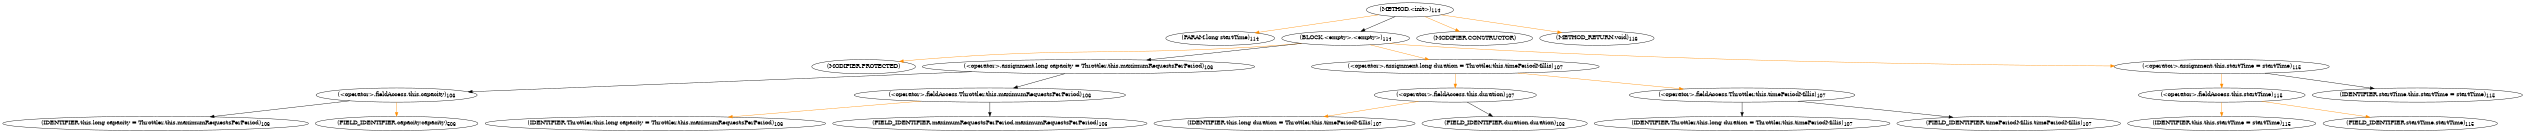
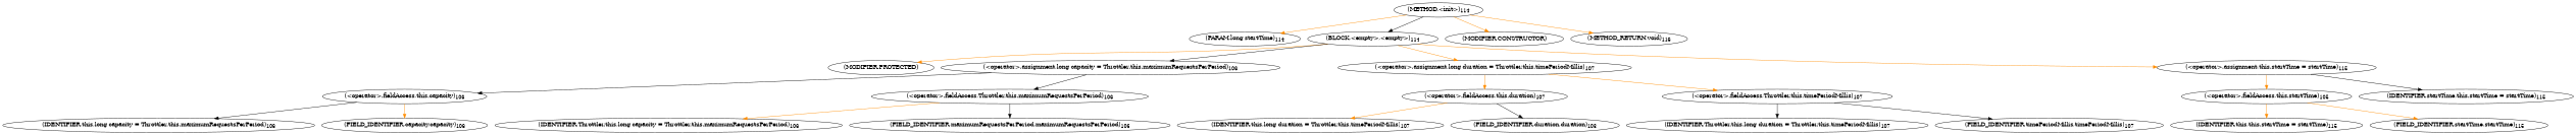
  digraph {
    edge [color=darkorange]
    n1 [label=<(METHOD,&lt;init&gt;)<SUB>114</SUB>>]
    n2 [label=<(PARAM,long startTime)<SUB>114</SUB>>]
    n3 [label=<(BLOCK,&lt;empty&gt;,&lt;empty&gt;)<SUB>114</SUB>>]
    n4 [label=<(MODIFIER,CONSTRUCTOR)>]
    n5 [label=<(METHOD_RETURN,void)<SUB>116</SUB>>]
    n6 [label=<(MODIFIER,PROTECTED)>]
    n7 [label=<(&lt;operator&gt;.assignment,long capacity = Throttler.this.maximumRequestsPerPeriod)<SUB>106</SUB>>]
    n8 [label=<(&lt;operator&gt;.assignment,long duration = Throttler.this.timePeriodMillis)<SUB>107</SUB>>]
    n9 [label=<(&lt;operator&gt;.assignment,this.startTime = startTime)<SUB>115</SUB>>]
    n10 [label=<(&lt;operator&gt;.fieldAccess,this.capacity)<SUB>106</SUB>>]
    n11 [label=<(&lt;operator&gt;.fieldAccess,Throttler.this.maximumRequestsPerPeriod)<SUB>106</SUB>>]
    n12 [label=<(&lt;operator&gt;.fieldAccess,this.duration)<SUB>107</SUB>>]
    n13 [label=<(&lt;operator&gt;.fieldAccess,Throttler.this.timePeriodMillis)<SUB>107</SUB>>]
-   n14 [label=<(&lt;operator&gt;.fieldAccess,this.startTime)<SUB>115</SUB>>]
+   n14 [label=<(&lt;operator&gt;.fieldAccess,this.startTime)<SUB>105</SUB>>]
    n15 [label=<(IDENTIFIER,startTime,this.startTime = startTime)<SUB>115</SUB>>]
    n16 [label=<(IDENTIFIER,this,long capacity = Throttler.this.maximumRequestsPerPeriod)<SUB>106</SUB>>]
-   n17 [label=<(FIELD_IDENTIFIER,capacity,capacity)<SUB>506</SUB>>]
+   n17 [label=<(FIELD_IDENTIFIER,capacity,capacity)<SUB>106</SUB>>]
    n18 [label=<(IDENTIFIER,Throttler.this,long capacity = Throttler.this.maximumRequestsPerPeriod)<SUB>106</SUB>>]
    n19 [label=<(FIELD_IDENTIFIER,maximumRequestsPerPeriod,maximumRequestsPerPeriod)<SUB>106</SUB>>]
    n20 [label=<(IDENTIFIER,this,long duration = Throttler.this.timePeriodMillis)<SUB>107</SUB>>]
    n21 [label=<(FIELD_IDENTIFIER,duration,duration)<SUB>103</SUB>>]
    n22 [label=<(IDENTIFIER,Throttler.this,long duration = Throttler.this.timePeriodMillis)<SUB>107</SUB>>]
    n23 [label=<(FIELD_IDENTIFIER,timePeriodMillis,timePeriodMillis)<SUB>107</SUB>>]
    n24 [label=<(IDENTIFIER,this,this.startTime = startTime)<SUB>115</SUB>>]
    n25 [label=<(FIELD_IDENTIFIER,startTime,startTime)<SUB>115</SUB>>]
    n1 -> n2
    n1 -> n3 [color=black]
    n1 -> n4
    n1 -> n5
    n3 -> n6
    n3 -> n7 [color=black]
    n3 -> n8
    n3 -> n9
    n7 -> n10 [color=black]
    n7 -> n11 [color=black]
    n8 -> n12
    n8 -> n13
    n9 -> n14
    n9 -> n15 [color=black]
    n10 -> n16 [color=black]
    n10 -> n17
    n11 -> n18
    n11 -> n19 [color=black]
    n12 -> n20
    n12 -> n21 [color=black]
    n13 -> n22 [color=black]
    n13 -> n23 [color=black]
    n14 -> n24
    n14 -> n25
  }
